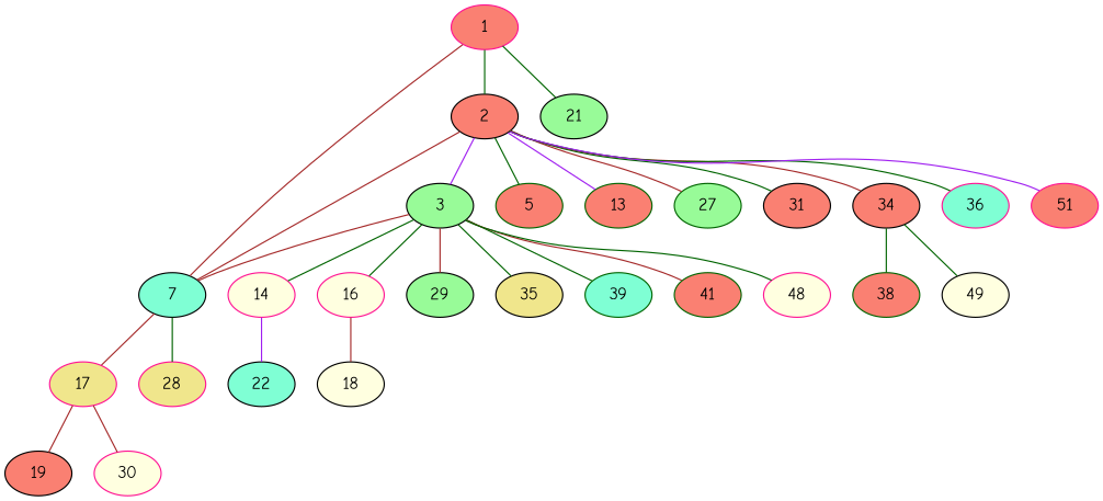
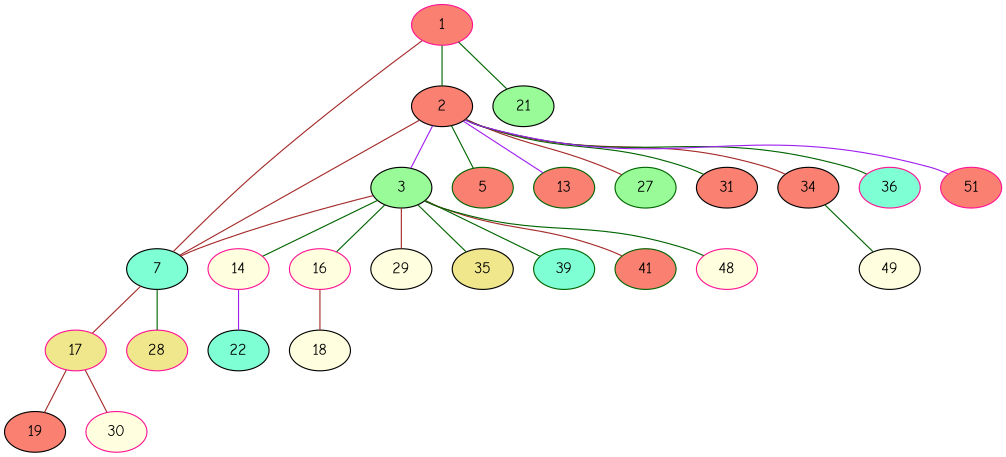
  graph {
    fontname="Comic Neue"
    node [color=black fillcolor=salmon fontname="Comic Neue" style=filled]
    edge [color=darkgreen fontname="Comic Neue"]
    2 [super="+6+4+25+11"]
    7 [fillcolor=aquamarine super="+12+9+26+44+53"]
    3 [fillcolor=palegreen super="+10+15+8+50"]
    5 [color=darkgreen]
    13 [color=darkgreen]
    27 [color=darkgreen fillcolor=palegreen]
    31 [super="+54"]
    34
    36 [color=deeppink fillcolor=aquamarine]
    51 [color=deeppink]
    1 [color=deeppink]
    21 [fillcolor=palegreen]
    17 [color=deeppink fillcolor=khaki super="+24"]
    28 [color=deeppink fillcolor=khaki]
    14 [color=deeppink fillcolor=lightyellow super="+45+46"]
    16 [color=deeppink fillcolor=lightyellow super="+23+33"]
-   29 [fillcolor=palegreen super="+37"]
+   29 [fillcolor=lightyellow super="+37"]
    35 [fillcolor=khaki]
    39 [color=darkgreen fillcolor=aquamarine super="+47+40"]
    41 [color=darkgreen]
    48 [color=deeppink fillcolor=lightyellow]
-   38 [color=darkgreen]
    49 [fillcolor=lightyellow]
    22 [fillcolor=aquamarine]
    18 [fillcolor=lightyellow]
    19
    30 [color=deeppink fillcolor=lightyellow]
    2 -- 7 [color=brown]
    2 -- 3 [color=purple weight=6]
    2 -- 5
    2 -- 13 [color=purple]
    2 -- 27 [color=brown]
    2 -- 31 [weight=2]
    2 -- 34 [color=brown]
    2 -- 36
    2 -- 51 [color=purple]
    7 -- 17 [color=brown]
    7 -- 28
    3 -- 7 [color=brown weight=2]
    3 -- 14
    3 -- 16
    3 -- 29 [color=brown]
    3 -- 35
    3 -- 39 [weight=2]
    3 -- 41 [color=brown]
    3 -- 48
-   34 -- 38
    34 -- 49
    1 -- 2
    1 -- 7 [color=brown]
    1 -- 21
    17 -- 19 [color=brown]
    17 -- 30 [color=brown]
    14 -- 22 [color=purple]
    16 -- 18 [color=brown]
  }
